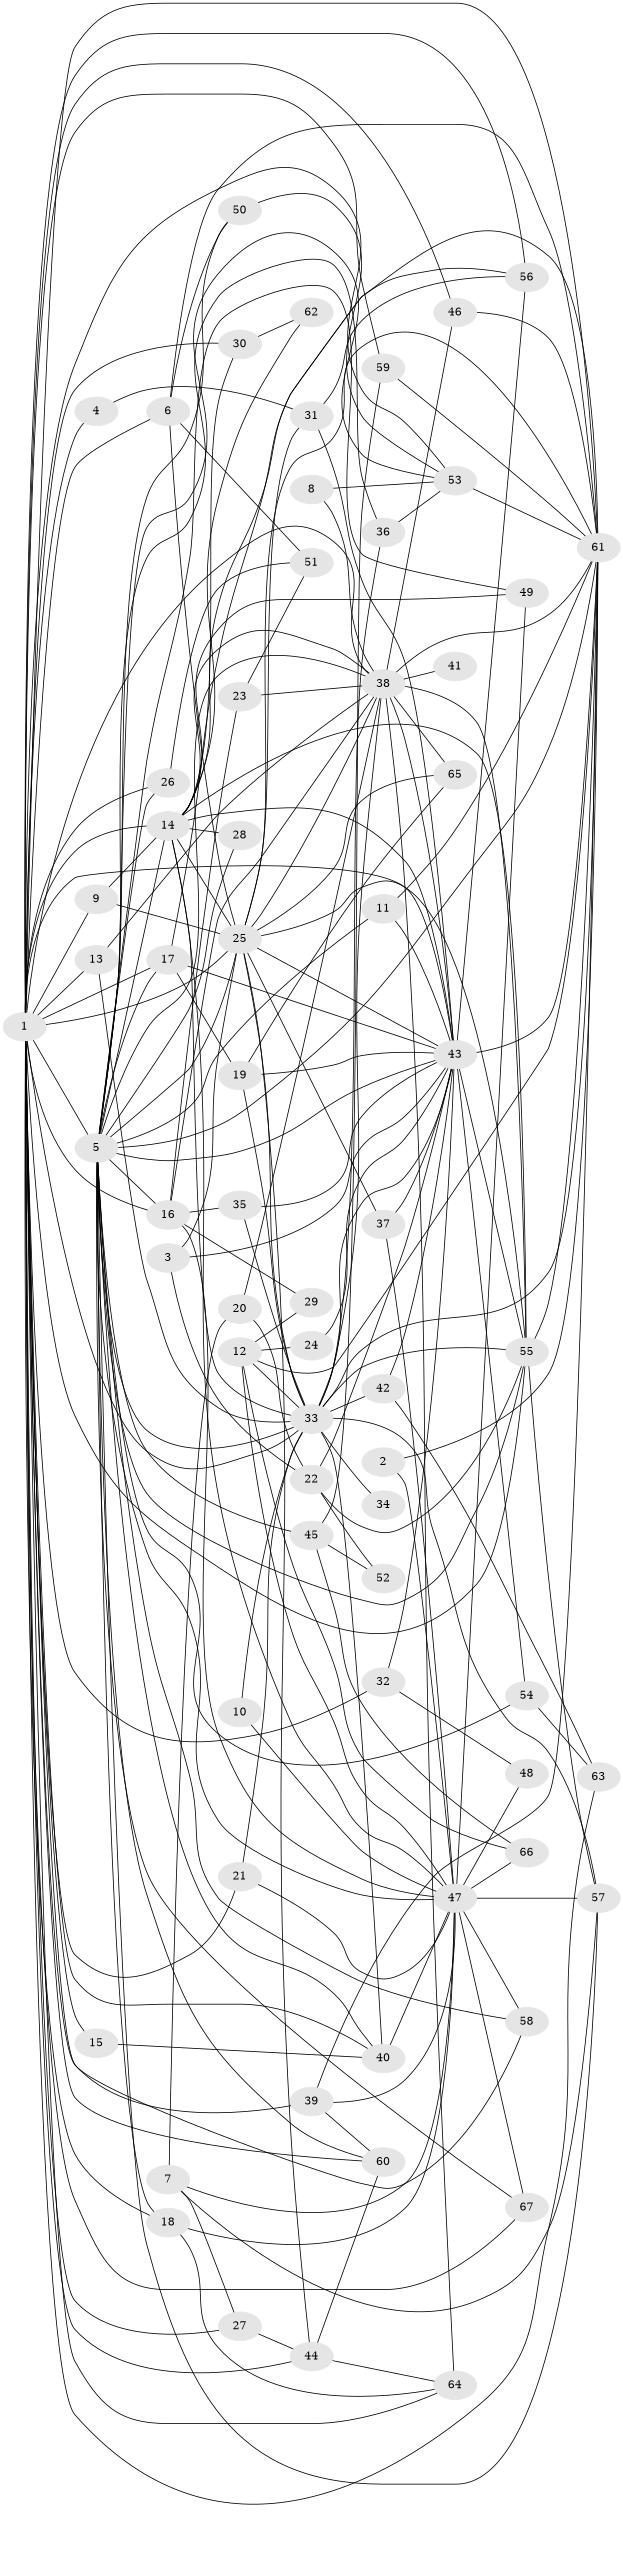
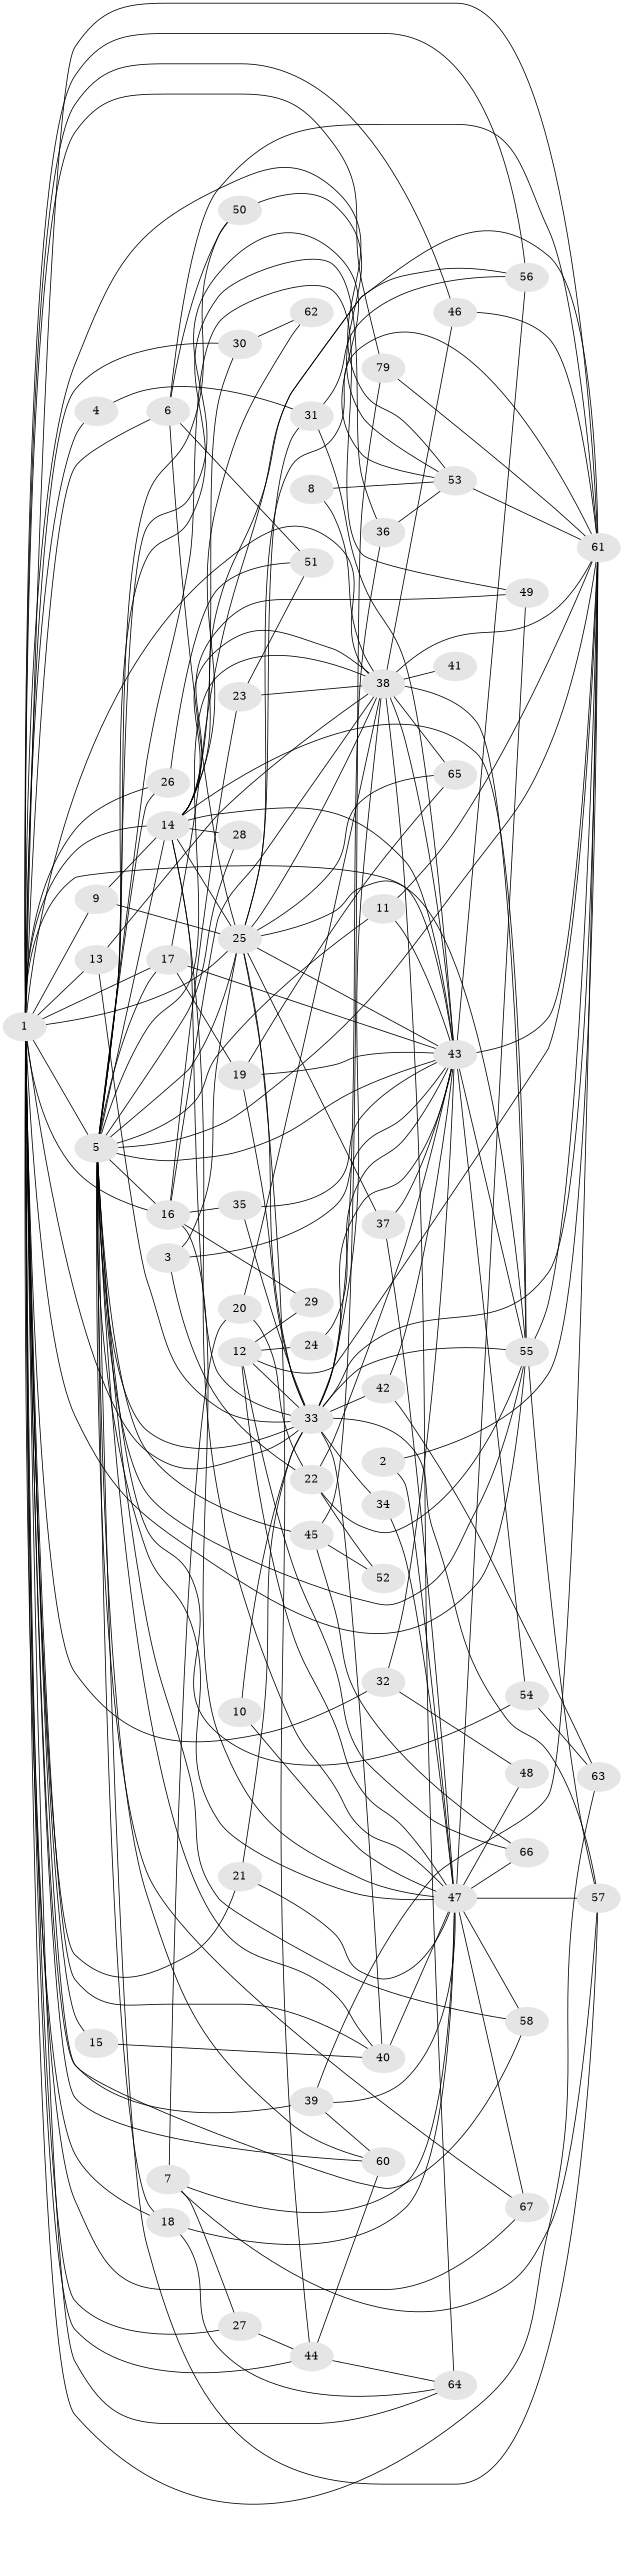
  graph {
    rankdir=LR
    node [color=gray90 style=filled]
    edge [weight=1.0]
    1
    4
    5
    6
    9
    13
    14
    15
    16
    17
    18
    21
    25
    26
    27
    30
    32
    33
    38
    39
    40
    43
    44
    46
    53
    55
    56
    58
-   59
+   59 [label=79]
    61
    63
    64
    67
    60
    31
    47
    11
    28
    36
    45
    49
    50
    54
    57
    51
    7
    20
    62
    29
    23
    35
    19
    65
    37
    48
    34
    42
    41
    2
    66
    3
    22
    52
    8
    10
    12
    24
    1 -- 4 [weight=2.0]
    1 -- 5 [weight=3.0]
    1 -- 6
    1 -- 9
    1 -- 13 [weight=2.0]
    1 -- 14 [weight=3.0]
    1 -- 15
    1 -- 16
    1 -- 17
    1 -- 18
    1 -- 21
    1 -- 25 [weight=3.0]
    1 -- 26
    1 -- 27
    1 -- 30
    1 -- 32
    1 -- 33 [weight=2.0]
    1 -- 38 [weight=2.0]
    1 -- 39
    1 -- 40
    1 -- 43 [weight=3.0]
    1 -- 44
    1 -- 46
    1 -- 53
    1 -- 55 [weight=2.0]
    1 -- 56
    1 -- 58
    1 -- 59 [weight=2.0]
    1 -- 61 [weight=2.0]
    1 -- 63 [weight=2.0]
    1 -- 64
    1 -- 67 [weight=2.0]
    1 -- 60
    4 -- 31
    5 -- 14
    5 -- 16
    5 -- 17
    5 -- 18
    5 -- 25
    5 -- 26
    5 -- 33
    5 -- 38
    5 -- 40
    5 -- 43
    5 -- 53
    5 -- 55
    5 -- 58
    5 -- 61
    5 -- 67
    5 -- 60
    5 -- 47 [weight=2.0]
    5 -- 11
    5 -- 28
    5 -- 36
    5 -- 45
    5 -- 49
    5 -- 50
    5 -- 54
    5 -- 57
    6 -- 25
    6 -- 61
    6 -- 50
    6 -- 51
    9 -- 14
    9 -- 25
    13 -- 33
    13 -- 38
    14 -- 25
    14 -- 30
    14 -- 33 [weight=3.0]
    14 -- 38
    14 -- 43
    14 -- 55
    14 -- 61
    14 -- 47
    14 -- 28
    14 -- 49
    14 -- 62
    15 -- 40
    16 -- 38
    16 -- 47
    16 -- 29
    16 -- 23
    16 -- 35
    17 -- 43
    17 -- 56
    17 -- 19
    18 -- 64
    18 -- 47
    21 -- 33
    21 -- 47
    25 -- 33
    25 -- 38
    25 -- 43
    25 -- 44
    25 -- 55
    25 -- 61 [weight=2.0]
    25 -- 31 [weight=2.0]
    25 -- 65
    25 -- 37
    26 -- 51
    27 -- 44
    30 -- 62
    32 -- 43 [weight=2.0]
    32 -- 48
    33 -- 38
    33 -- 40
    33 -- 43
    33 -- 55
    33 -- 61
    33 -- 36 [weight=2.0]
    33 -- 57
    33 -- 34
    33 -- 42
    38 -- 43
    38 -- 46
    38 -- 55
    38 -- 61
    38 -- 64
    38 -- 65
    38 -- 41
    39 -- 61
    39 -- 60
    39 -- 47
    40 -- 47
    43 -- 55
    43 -- 56
    43 -- 61
    43 -- 54
    44 -- 64
    44 -- 60
    46 -- 61
    53 -- 61
    55 -- 61
    55 -- 57
    59 -- 61
    31 -- 43
    31 -- 56
    47 -- 58
    47 -- 67
    47 -- 49
    47 -- 57
    47 -- 48
    47 -- 66 [weight=2.0]
    11 -- 43
    11 -- 61
    36 -- 53
    45 -- 59
    45 -- 66
    45 -- 52
    50 -- 53
    54 -- 63
    7 -- 27
    7 -- 47
    7 -- 57
    7 -- 20
    20 -- 38
    20 -- 22
    23 -- 38
    23 -- 51
    35 -- 33
    35 -- 43
    19 -- 33
    19 -- 43
    19 -- 65
    37 -- 43
    37 -- 47
+   34 -- 47
    42 -- 43
    42 -- 63
    2 -- 61
    2 -- 47
    3 -- 25
    3 -- 43
    3 -- 22
    22 -- 43
    22 -- 55
    22 -- 52
    8 -- 38
    8 -- 53
    10 -- 33
    10 -- 47
    12 -- 33
    12 -- 61
    12 -- 47
    12 -- 29
    12 -- 66
    12 -- 24
    24 -- 43
  }
